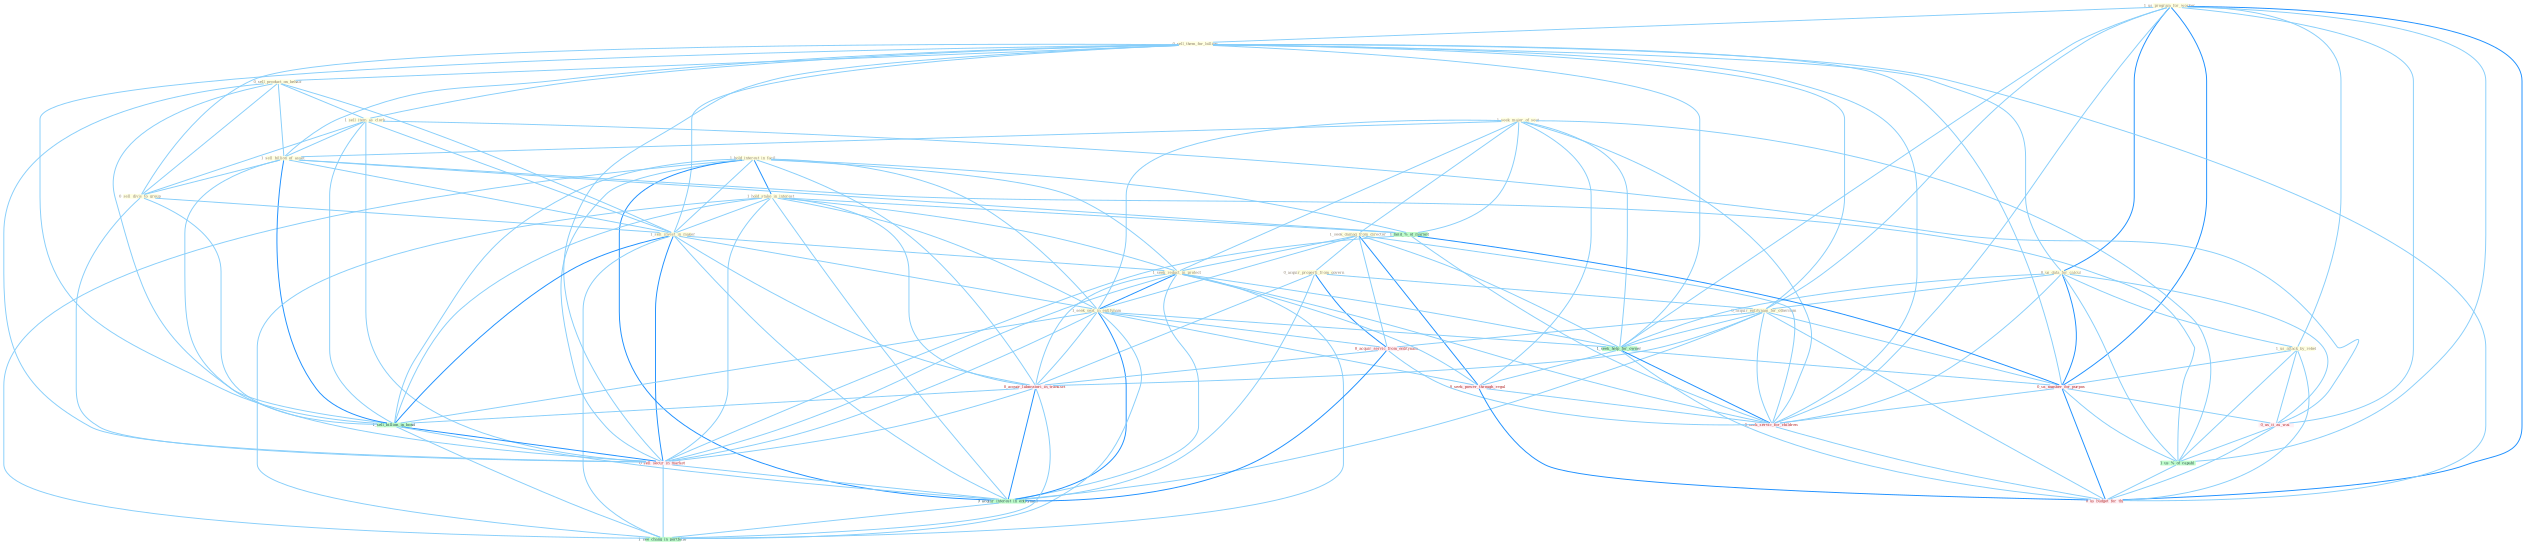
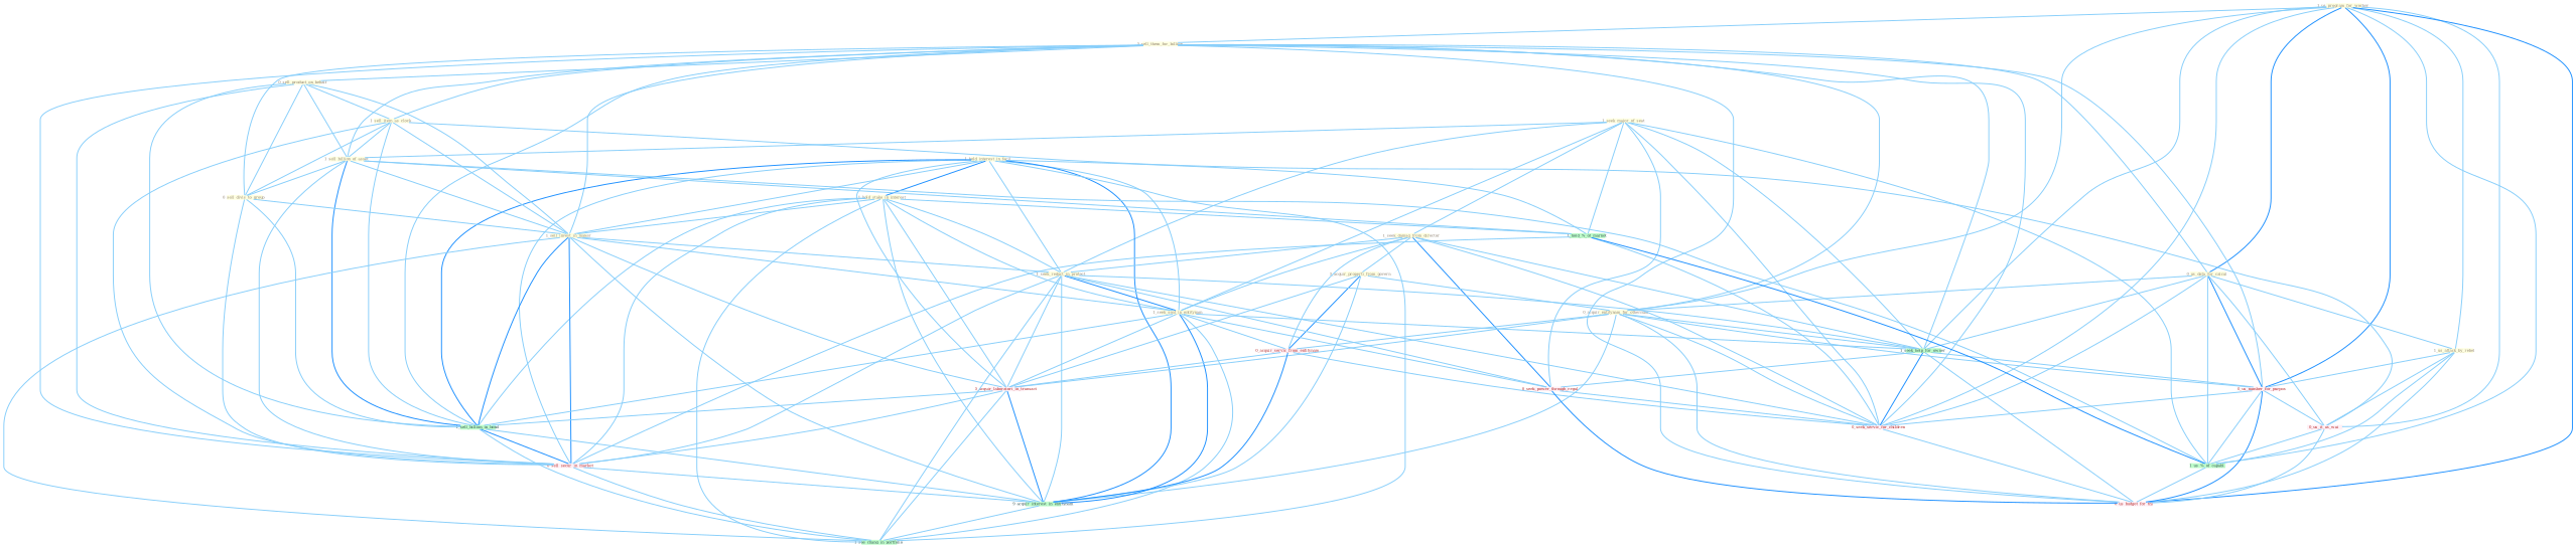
  graph {
    node [color="#ffffe0" fixedsize=true fontcolor="#8b7d6b" fontsize=4 shape=polygon style=filled]
    edge [color="#87cefa" w=1]
    "1_us_program_for_worker " [height=.06 width=.5]
    "0_sell_them_for_billion " [height=.06 width=.5]
    "1_seek_major_of_seat " [height=.06 width=.5]
    "1_hold_interest_in_facil " [height=.06 width=.5]
    "0_sell_product_on_behalf " [height=.06 width=.5]
    "1_sell_item_as_clock " [height=.06 width=.5]
    "1_seek_damag_from_director " [height=.06 width=.5]
    "0_us_data_for_calcul " [height=.06 width=.5]
    "1_sell_billion_of_asset " [height=.06 width=.5]
    "1_hold_stake_in_interest " [height=.06 width=.5]
    "0_sell_divis_to_group " [height=.06 width=.5]
    "1_sell_invest_in_maker " [height=.06 width=.5]
    "1_us_attack_by_rebel " [height=.06 width=.5]
    "0_acquir_properti_from_govern " [height=.06 width=.5]
    "0_acquir_entitynam_for_othernum " [height=.06 width=.5]
    "1_seek_reduct_in_protect " [height=.06 width=.5]
    "1_seek_seat_in_entitynam " [height=.06 width=.5]
    "0_acquir_servic_from_entitynam " [color="#fff0f5" fontcolor="#b22222" height=.06 width=.5]
    "0_seek_power_through_regul " [color="#fff0f5" fontcolor="#b22222" height=.06 width=.5]
    "0_us_number_for_purpos " [color="#fff0f5" fontcolor="#b22222" height=.06 width=.5]
    "0_acquir_laboratori_in_transact " [color="#fff0f5" fontcolor="#b22222" height=.06 width=.5]
    "0_us_it_as_wai " [color="#fff0f5" fontcolor="#b22222" height=.06 width=.5]
    "0_sell_secur_in_market " [color="#fff0f5" fontcolor="#b22222" height=.06 width=.5]
    "0_seek_servic_for_children " [color="#fff0f5" fontcolor="#b22222" height=.06 width=.5]
    "0_us_budget_for_thi " [color="#fff0f5" fontcolor="#b22222" height=.06 width=.5]
    "1_seek_help_for_owner " [color="#BDFCC9" fontcolor="#2f4f4f" height=.06 width=.5]
    "1_us_%_of_capabl " [color="#BDFCC9" fontcolor="#2f4f4f" height=.06 width=.5]
    "1_sell_billion_in_bond " [color="#BDFCC9" fontcolor="#2f4f4f" height=.06 width=.5]
    "1_hold_%_of_market " [color="#BDFCC9" fontcolor="#2f4f4f" height=.06 width=.5]
    n30 [color="#BDFCC9" fontcolor="#2f4f4f" height=.06 label="9_acquir_interest_in_entitynam" width=.5]
    "1_see_chang_in_portfolio " [color="#BDFCC9" fontcolor="#2f4f4f" height=.06 width=.5]
    subgraph sub_1 {
      "1_us_program_for_worker "
      "0_sell_them_for_billion "
      "1_seek_major_of_seat "
      "1_hold_interest_in_facil "
      "0_sell_product_on_behalf "
      "1_sell_item_as_clock "
      "1_seek_damag_from_director "
      "0_us_data_for_calcul "
      "1_sell_billion_of_asset "
      "1_hold_stake_in_interest "
      "0_sell_divis_to_group "
      "1_sell_invest_in_maker "
      "1_us_attack_by_rebel "
      "0_acquir_properti_from_govern "
      "0_acquir_entitynam_for_othernum "
      "1_seek_reduct_in_protect "
      "1_seek_seat_in_entitynam "
    }
    subgraph sub_2 {
      "0_acquir_servic_from_entitynam "
      "0_seek_power_through_regul "
      "0_us_number_for_purpos "
      "0_acquir_laboratori_in_transact "
      "0_us_it_as_wai "
      "0_sell_secur_in_market "
      "0_seek_servic_for_children "
      "0_us_budget_for_thi "
    }
    "1_us_program_for_worker " -- "0_sell_them_for_billion "
    "1_us_program_for_worker " -- "0_us_data_for_calcul " [color="#1e90ff" w=2]
    "1_us_program_for_worker " -- "1_us_attack_by_rebel "
    "1_us_program_for_worker " -- "0_acquir_entitynam_for_othernum "
    "1_us_program_for_worker " -- "0_us_number_for_purpos " [color="#1e90ff" w=2]
    "1_us_program_for_worker " -- "0_us_it_as_wai "
    "1_us_program_for_worker " -- "0_seek_servic_for_children "
    "1_us_program_for_worker " -- "0_us_budget_for_thi " [color="#1e90ff" w=2]
    "1_us_program_for_worker " -- "1_seek_help_for_owner "
    "1_us_program_for_worker " -- "1_us_%_of_capabl "
    "0_sell_them_for_billion " -- "0_sell_product_on_behalf "
    "0_sell_them_for_billion " -- "1_sell_item_as_clock "
    "0_sell_them_for_billion " -- "0_us_data_for_calcul "
    "0_sell_them_for_billion " -- "1_sell_billion_of_asset "
    "0_sell_them_for_billion " -- "0_sell_divis_to_group "
    "0_sell_them_for_billion " -- "1_sell_invest_in_maker "
    "0_sell_them_for_billion " -- "0_acquir_entitynam_for_othernum "
    "0_sell_them_for_billion " -- "0_us_number_for_purpos "
    "0_sell_them_for_billion " -- "0_sell_secur_in_market "
    "0_sell_them_for_billion " -- "0_seek_servic_for_children "
    "0_sell_them_for_billion " -- "0_us_budget_for_thi "
    "0_sell_them_for_billion " -- "1_seek_help_for_owner "
    "0_sell_them_for_billion " -- "1_sell_billion_in_bond "
    "1_seek_major_of_seat " -- "1_seek_damag_from_director "
    "1_seek_major_of_seat " -- "1_sell_billion_of_asset "
    "1_seek_major_of_seat " -- "1_seek_reduct_in_protect "
    "1_seek_major_of_seat " -- "1_seek_seat_in_entitynam "
    "1_seek_major_of_seat " -- "0_seek_power_through_regul "
    "1_seek_major_of_seat " -- "0_seek_servic_for_children "
    "1_seek_major_of_seat " -- "1_seek_help_for_owner "
    "1_seek_major_of_seat " -- "1_us_%_of_capabl "
    "1_seek_major_of_seat " -- "1_hold_%_of_market "
    "1_hold_interest_in_facil " -- "1_hold_stake_in_interest " [color="#1e90ff" w=2]
    "1_hold_interest_in_facil " -- "1_sell_invest_in_maker "
    "1_hold_interest_in_facil " -- "1_seek_reduct_in_protect "
    "1_hold_interest_in_facil " -- "1_seek_seat_in_entitynam "
    "1_hold_interest_in_facil " -- "0_acquir_laboratori_in_transact "
    "1_hold_interest_in_facil " -- "0_sell_secur_in_market "
-   "1_hold_interest_in_facil " -- "1_sell_billion_in_bond "
+   "1_hold_interest_in_facil " -- "1_sell_billion_in_bond " [color="#1e90ff"]
    "1_hold_interest_in_facil " -- "1_hold_%_of_market "
    "1_hold_interest_in_facil " -- n30 [color="#1e90ff" w=2]
    "1_hold_interest_in_facil " -- "1_see_chang_in_portfolio "
    "0_sell_product_on_behalf " -- "1_sell_item_as_clock "
    "0_sell_product_on_behalf " -- "1_sell_billion_of_asset "
    "0_sell_product_on_behalf " -- "0_sell_divis_to_group "
    "0_sell_product_on_behalf " -- "1_sell_invest_in_maker "
    "0_sell_product_on_behalf " -- "0_sell_secur_in_market "
    "0_sell_product_on_behalf " -- "1_sell_billion_in_bond "
    "1_sell_item_as_clock " -- "1_sell_billion_of_asset "
    "1_sell_item_as_clock " -- "0_sell_divis_to_group "
    "1_sell_item_as_clock " -- "1_sell_invest_in_maker "
    "1_sell_item_as_clock " -- "0_us_it_as_wai "
    "1_sell_item_as_clock " -- "0_sell_secur_in_market "
    "1_sell_item_as_clock " -- "1_sell_billion_in_bond "
    "1_seek_damag_from_director " -- "0_acquir_properti_from_govern "
    "1_seek_damag_from_director " -- "1_seek_reduct_in_protect "
    "1_seek_damag_from_director " -- "1_seek_seat_in_entitynam "
    "1_seek_damag_from_director " -- "0_acquir_servic_from_entitynam "
    "1_seek_damag_from_director " -- "0_seek_power_through_regul " [color="#1e90ff"]
    "1_seek_damag_from_director " -- "0_seek_servic_for_children "
    "1_seek_damag_from_director " -- "1_seek_help_for_owner "
    "0_us_data_for_calcul " -- "1_us_attack_by_rebel "
    "0_us_data_for_calcul " -- "0_acquir_entitynam_for_othernum "
    "0_us_data_for_calcul " -- "0_us_number_for_purpos " [color="#1e90ff" w=2]
    "0_us_data_for_calcul " -- "0_us_it_as_wai "
    "0_us_data_for_calcul " -- "0_seek_servic_for_children "
    "0_us_data_for_calcul " -- "1_seek_help_for_owner "
    "0_us_data_for_calcul " -- "1_us_%_of_capabl "
    "1_sell_billion_of_asset " -- "0_sell_divis_to_group "
    "1_sell_billion_of_asset " -- "1_sell_invest_in_maker "
    "1_sell_billion_of_asset " -- "0_sell_secur_in_market "
    "1_sell_billion_of_asset " -- "1_us_%_of_capabl "
    "1_sell_billion_of_asset " -- "1_sell_billion_in_bond " [color="#1e90ff" w=2]
    "1_sell_billion_of_asset " -- "1_hold_%_of_market "
    "1_hold_stake_in_interest " -- "1_sell_invest_in_maker "
    "1_hold_stake_in_interest " -- "1_seek_reduct_in_protect "
    "1_hold_stake_in_interest " -- "1_seek_seat_in_entitynam "
    "1_hold_stake_in_interest " -- "0_acquir_laboratori_in_transact "
    "1_hold_stake_in_interest " -- "0_sell_secur_in_market "
    "1_hold_stake_in_interest " -- "1_sell_billion_in_bond "
    "1_hold_stake_in_interest " -- "1_hold_%_of_market "
    "1_hold_stake_in_interest " -- n30
    "1_hold_stake_in_interest " -- "1_see_chang_in_portfolio "
    "0_sell_divis_to_group " -- "1_sell_invest_in_maker "
    "0_sell_divis_to_group " -- "0_sell_secur_in_market "
    "0_sell_divis_to_group " -- "1_sell_billion_in_bond "
    "1_sell_invest_in_maker " -- "1_seek_reduct_in_protect "
    "1_sell_invest_in_maker " -- "1_seek_seat_in_entitynam "
    "1_sell_invest_in_maker " -- "0_acquir_laboratori_in_transact "
    "1_sell_invest_in_maker " -- "0_sell_secur_in_market " [color="#1e90ff" w=2]
    "1_sell_invest_in_maker " -- "1_sell_billion_in_bond " [color="#1e90ff" w=2]
    "1_sell_invest_in_maker " -- n30
    "1_sell_invest_in_maker " -- "1_see_chang_in_portfolio "
    "1_us_attack_by_rebel " -- "0_us_number_for_purpos "
    "1_us_attack_by_rebel " -- "0_us_it_as_wai "
    "1_us_attack_by_rebel " -- "0_us_budget_for_thi "
    "1_us_attack_by_rebel " -- "1_us_%_of_capabl "
    "0_acquir_properti_from_govern " -- "0_acquir_entitynam_for_othernum "
    "0_acquir_properti_from_govern " -- "0_acquir_servic_from_entitynam " [color="#1e90ff" w=2]
    "0_acquir_properti_from_govern " -- "0_acquir_laboratori_in_transact "
    "0_acquir_properti_from_govern " -- n30
    "0_acquir_entitynam_for_othernum " -- "0_acquir_servic_from_entitynam "
    "0_acquir_entitynam_for_othernum " -- "0_us_number_for_purpos "
    "0_acquir_entitynam_for_othernum " -- "0_acquir_laboratori_in_transact "
    "0_acquir_entitynam_for_othernum " -- "0_seek_servic_for_children "
    "0_acquir_entitynam_for_othernum " -- "0_us_budget_for_thi "
    "0_acquir_entitynam_for_othernum " -- "1_seek_help_for_owner "
    "0_acquir_entitynam_for_othernum " -- n30
    "1_seek_reduct_in_protect " -- "1_seek_seat_in_entitynam " [color="#1e90ff" w=2]
    "1_seek_reduct_in_protect " -- "0_seek_power_through_regul "
    "1_seek_reduct_in_protect " -- "0_acquir_laboratori_in_transact "
    "1_seek_reduct_in_protect " -- "0_sell_secur_in_market "
    "1_seek_reduct_in_protect " -- "0_seek_servic_for_children "
    "1_seek_reduct_in_protect " -- "1_seek_help_for_owner "
    "1_seek_reduct_in_protect " -- n30
    "1_seek_reduct_in_protect " -- "1_see_chang_in_portfolio "
    "1_seek_seat_in_entitynam " -- "0_acquir_servic_from_entitynam "
    "1_seek_seat_in_entitynam " -- "0_seek_power_through_regul "
    "1_seek_seat_in_entitynam " -- "0_acquir_laboratori_in_transact "
-   "1_seek_seat_in_entitynam " -- "0_sell_secur_in_market "
    "1_seek_seat_in_entitynam " -- "1_seek_help_for_owner "
    "1_seek_seat_in_entitynam " -- "1_sell_billion_in_bond "
    "1_seek_seat_in_entitynam " -- n30 [color="#1e90ff" w=2]
    "1_seek_seat_in_entitynam " -- "1_see_chang_in_portfolio "
    "0_acquir_servic_from_entitynam " -- "0_acquir_laboratori_in_transact "
    "0_acquir_servic_from_entitynam " -- "0_seek_servic_for_children "
    "0_acquir_servic_from_entitynam " -- n30 [color="#1e90ff" w=2]
    "0_seek_power_through_regul " -- "0_seek_servic_for_children "
    "0_seek_power_through_regul " -- "0_us_budget_for_thi " [color="#1e90ff" w=2]
    "0_us_number_for_purpos " -- "0_us_it_as_wai "
    "0_us_number_for_purpos " -- "0_seek_servic_for_children "
    "0_us_number_for_purpos " -- "0_us_budget_for_thi " [color="#1e90ff" w=2]
    "0_us_number_for_purpos " -- "1_us_%_of_capabl "
    "0_acquir_laboratori_in_transact " -- "0_sell_secur_in_market "
    "0_acquir_laboratori_in_transact " -- "1_sell_billion_in_bond "
    "0_acquir_laboratori_in_transact " -- n30 [color="#1e90ff" w=2]
    "0_acquir_laboratori_in_transact " -- "1_see_chang_in_portfolio "
    "0_us_it_as_wai " -- "0_us_budget_for_thi "
    "0_us_it_as_wai " -- "1_us_%_of_capabl "
    "0_sell_secur_in_market " -- n30
    "0_sell_secur_in_market " -- "1_see_chang_in_portfolio "
    "0_seek_servic_for_children " -- "0_us_budget_for_thi "
    "1_seek_help_for_owner " -- "0_seek_power_through_regul "
    "1_seek_help_for_owner " -- "0_us_number_for_purpos "
    "1_seek_help_for_owner " -- "0_seek_servic_for_children " [color="#1e90ff" w=2]
    "1_seek_help_for_owner " -- "0_us_budget_for_thi "
    "1_us_%_of_capabl " -- "0_us_budget_for_thi "
    "1_sell_billion_in_bond " -- "0_sell_secur_in_market " [color="#1e90ff" w=2]
    "1_sell_billion_in_bond " -- n30
    "1_sell_billion_in_bond " -- "1_see_chang_in_portfolio "
    "1_hold_%_of_market " -- "0_sell_secur_in_market "
    "1_hold_%_of_market " -- "0_seek_servic_for_children "
-   "1_hold_%_of_market " -- "0_us_number_for_purpos " [color="#1e90ff" w=2]
+   "1_hold_%_of_market " -- "1_us_%_of_capabl " [color="#1e90ff" w=2]
    n30 -- "1_see_chang_in_portfolio "
  }
